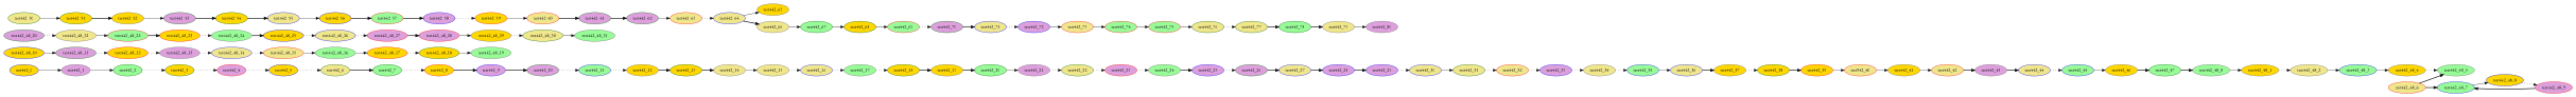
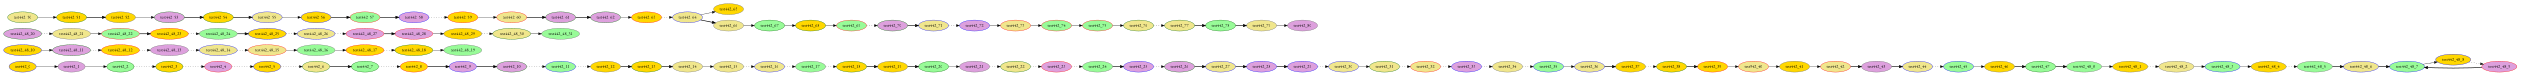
  digraph {
    fontname="EB Garamond"
    rankdir=LR
    node [color=gray40 fillcolor=khaki fontname="EB Garamond" style=filled]
    edge [fontname="EB Garamond" style=dotted]
    test442_0 [color=blue fillcolor=gold]
    test442_1 [fillcolor=plum]
    test442_2 [color=darkgreen fillcolor=palegreen]
    test442_3 [color=darkgreen fillcolor=gold]
    test442_4 [color=red fillcolor=plum]
    test442_5 [color=blue fillcolor=gold]
    test442_6 [color=darkgreen]
    test442_7 [color=darkgreen fillcolor=palegreen]
    test442_8 [color=red fillcolor=gold]
    test442_9 [color=blue fillcolor=plum]
    test442_10 [color=darkgreen fillcolor=plum]
    test442_11 [color=blue fillcolor=palegreen]
    test442_12 [fillcolor=gold]
    test442_13 [color=darkgreen fillcolor=gold]
    test442_14
    test442_15
    test442_16 [color=blue]
    test442_17 [fillcolor=palegreen]
    test442_18 [color=darkgreen fillcolor=gold]
    test442_19 [fillcolor=gold]
    test442_20 [color=darkgreen fillcolor=palegreen]
    test442_21 [fillcolor=plum]
    test442_22 [color=darkgreen]
    test442_23 [color=red fillcolor=plum]
    test442_24 [fillcolor=palegreen]
    test442_25 [color=blue fillcolor=plum]
    test442_26 [color=darkgreen fillcolor=plum]
    test442_27 [color=blue]
    test442_28 [color=blue fillcolor=plum]
    test442_29 [color=blue fillcolor=plum]
    test442_30 [color=blue]
    test442_31 [color=darkgreen]
    test442_32 [color=red]
    test442_33 [color=blue fillcolor=plum]
    test442_34
    test442_35 [color=blue fillcolor=palegreen]
    test442_36 [color=blue]
    test442_37 [fillcolor=gold]
    test442_38 [color=darkgreen fillcolor=gold]
    test442_39 [color=red fillcolor=gold]
    n41 [color=red label=test942_40]
    test442_41 [fillcolor=gold]
    test442_42 [color=red]
    test442_43 [fillcolor=plum]
    test442_44 [color=blue]
    test442_45 [color=blue fillcolor=palegreen]
    test442_46 [fillcolor=gold]
    test442_47 [color=darkgreen fillcolor=palegreen]
    test442_48_0 [fillcolor=palegreen]
    test442_48_1 [fillcolor=gold]
    test442_48_2
    test442_48_3 [color=blue fillcolor=palegreen]
    test442_48_4 [fillcolor=gold]
    test442_48_5 [fillcolor=palegreen]
-   test442_48_6 [color=red]
+   test442_48_6 [color=blue]
    test442_48_7 [color=blue fillcolor=palegreen]
    test442_48_8 [color=blue fillcolor=gold]
    test442_48_9 [color=red fillcolor=plum]
    test442_48_10 [color=blue fillcolor=gold]
    test442_48_11 [color=darkgreen fillcolor=plum]
    test442_48_12 [color=red fillcolor=gold]
    test442_48_13 [fillcolor=plum]
    test442_48_14 [color=blue]
    test442_48_15 [color=red]
    test442_48_16 [fillcolor=palegreen]
    test442_48_17 [color=red fillcolor=gold]
    test442_48_18 [color=darkgreen fillcolor=gold]
    test442_48_19 [fillcolor=palegreen]
    test442_48_20 [color=darkgreen fillcolor=plum]
    test442_48_21
    test442_48_22 [color=red fillcolor=palegreen]
    test442_48_23 [color=red fillcolor=gold]
    test442_48_24 [fillcolor=palegreen]
    test442_48_25 [color=blue fillcolor=gold]
    test442_48_26 [color=blue]
    test442_48_27 [color=red fillcolor=plum]
    test442_48_28 [color=red fillcolor=plum]
    test442_48_29 [fillcolor=gold]
    test442_48_30 [color=darkgreen]
    test442_48_31 [fillcolor=palegreen]
    test442_50 [color=darkgreen]
    test442_51 [color=darkgreen fillcolor=gold]
    test442_52 [fillcolor=gold]
    test442_53 [color=darkgreen fillcolor=plum]
    test442_54 [color=darkgreen fillcolor=gold]
    test442_55 [color=blue]
    test442_56 [color=blue fillcolor=gold]
    test442_57 [color=red fillcolor=palegreen]
    test442_58 [color=blue fillcolor=plum]
    test442_59 [color=red fillcolor=gold]
    test442_60 [color=red]
    test442_61 [color=darkgreen fillcolor=plum]
    test442_62 [color=darkgreen fillcolor=plum]
-   test442_63 [color=red]
+   test442_63 [color=red fillcolor=gold]
    test442_64 [color=blue]
    test442_65 [fillcolor=gold]
    test442_66
    test442_67 [color=darkgreen fillcolor=palegreen]
    test442_68 [color=darkgreen fillcolor=gold]
    test442_69 [color=red fillcolor=palegreen]
    test442_70 [color=darkgreen fillcolor=plum]
    test442_71 [color=blue]
    test442_72 [color=blue fillcolor=plum]
    test442_73 [color=red]
    test442_74 [color=red fillcolor=palegreen]
    test442_75 [color=red fillcolor=palegreen]
    test442_76 [color=darkgreen]
    test442_77 [color=darkgreen]
    test442_78 [color=darkgreen fillcolor=palegreen]
    test442_79
    test442_80 [fillcolor=plum]
    test442_0 -> test442_1 [style=solid]
    test442_1 -> test442_2 [style=solid]
    test442_2 -> test442_3
    test442_3 -> test442_4
    test442_4 -> test442_5
    test442_5 -> test442_6
    test442_6 -> test442_7 [style=bold]
    test442_7 -> test442_8
    test442_8 -> test442_9 [style=bold]
    test442_9 -> test442_10 [style=bold]
    test442_10 -> test442_11
    test442_11 -> test442_12
    test442_12 -> test442_13 [style=bold]
    test442_13 -> test442_14 [style=bold]
    test442_14 -> test442_15 [style=solid]
    test442_15 -> test442_16
    test442_16 -> test442_17
    test442_17 -> test442_18
    test442_18 -> test442_19 [style=bold]
    test442_19 -> test442_20 [style=bold]
    test442_20 -> test442_21 [style=solid]
    test442_21 -> test442_22
    test442_22 -> test442_23
    test442_23 -> test442_24
    test442_24 -> test442_25 [style=bold]
    test442_25 -> test442_26
    test442_26 -> test442_27 [style=bold]
    test442_27 -> test442_28 [style=bold]
    test442_28 -> test442_29 [style=bold]
    test442_29 -> test442_30
    test442_30 -> test442_31 [style=solid]
    test442_31 -> test442_32
    test442_32 -> test442_33
    test442_33 -> test442_34
    test442_34 -> test442_35
    test442_35 -> test442_36 [style=solid]
    test442_36 -> test442_37 [style=bold]
    test442_37 -> test442_38
    test442_38 -> test442_39 [style=bold]
    test442_39 -> n41 [style=solid]
    n41 -> test442_41 [style=solid]
    test442_41 -> test442_42 [style=solid]
    test442_42 -> test442_43 [style=bold]
    test442_43 -> test442_44 [style=bold]
    test442_44 -> test442_45
    test442_45 -> test442_46 [style=solid]
    test442_46 -> test442_47 [style=bold]
    test442_47 -> test442_48_0 [style=bold]
    test442_48_0 -> test442_48_1 [style=solid]
    test442_48_1 -> test442_48_2
    test442_48_2 -> test442_48_3 [style=solid]
    test442_48_3 -> test442_48_4 [style=solid]
    test442_48_4 -> test442_48_5
-   test442_48_6 -> test442_48_5 [style=bold]
+   test442_48_5 -> test442_48_6 [style=bold]
    test442_48_6 -> test442_48_7 [style=bold]
    test442_48_7 -> test442_48_8 [style=solid]
    test442_48_8 -> test442_48_9
    test442_48_9 -> test442_48_7 [style=bold]
    test442_48_10 -> test442_48_11 [style=solid]
    test442_48_11 -> test442_48_12
    test442_48_12 -> test442_48_13
    test442_48_13 -> test442_48_14
    test442_48_14 -> test442_48_15
    test442_48_15 -> test442_48_16 [style=solid]
    test442_48_16 -> test442_48_17 [style=solid]
    test442_48_17 -> test442_48_18
    test442_48_18 -> test442_48_19 [style=solid]
    test442_48_20 -> test442_48_21
    test442_48_21 -> test442_48_22 [style=solid]
    test442_48_22 -> test442_48_23 [style=bold]
    test442_48_23 -> test442_48_24
    test442_48_24 -> test442_48_25 [style=bold]
    test442_48_25 -> test442_48_26
    test442_48_26 -> test442_48_27
    test442_48_27 -> test442_48_28 [style=bold]
    test442_48_28 -> test442_48_29 [style=solid]
    test442_48_29 -> test442_48_30
    test442_48_30 -> test442_48_31 [style=solid]
    test442_50 -> test442_51 [style=solid]
    test442_51 -> test442_52 [style=bold]
    test442_52 -> test442_53 [style=solid]
    test442_53 -> test442_54 [style=bold]
    test442_54 -> test442_55 [style=bold]
    test442_55 -> test442_56 [style=solid]
    test442_56 -> test442_57 [style=bold]
    test442_57 -> test442_58 [style=bold]
    test442_58 -> test442_59
    test442_59 -> test442_60 [style=solid]
    test442_60 -> test442_61 [style=bold]
    test442_61 -> test442_62 [style=bold]
    test442_62 -> test442_63 [style=solid]
    test442_63 -> test442_64
    test442_64 -> test442_65 [style=solid]
    test442_64 -> test442_66 [style=bold]
    test442_66 -> test442_67 [style=solid]
    test442_67 -> test442_68 [style=solid]
    test442_68 -> test442_69 [style=solid]
    test442_69 -> test442_70
    test442_70 -> test442_71 [style=bold]
    test442_71 -> test442_72
    test442_72 -> test442_73 [style=solid]
    test442_73 -> test442_74 [style=solid]
    test442_74 -> test442_75 [style=solid]
    test442_75 -> test442_76 [style=solid]
    test442_76 -> test442_77
    test442_77 -> test442_78 [style=bold]
    test442_78 -> test442_79 [style=bold]
    test442_79 -> test442_80 [style=solid]
  }
